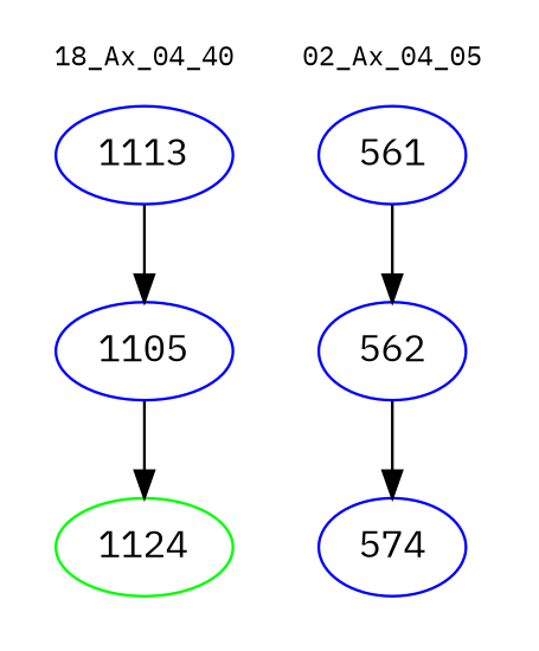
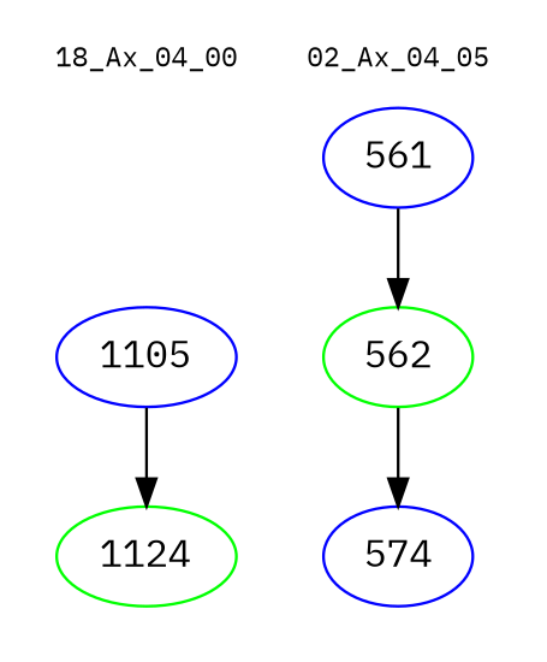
  digraph {
    fontname="IBM Plex Mono"
    node [color=blue fontname="IBM Plex Mono"]
    edge [color=black fontname="IBM Plex Mono"]
-   n1 [label=1113]
    n2 [label=1105]
    n3 [color=green label=1124]
    n4 [label=561]
-   n5 [label=562]
+   n5 [color=green label=562]
    n6 [label=574]
    subgraph cluster_1 {
      color=white
      fontsize=10
-     label="18_Ax_04_40"
-     n1
+     label="18_Ax_04_00"
      n2
      n3
    }
    subgraph cluster_2 {
      color=white
      fontsize=10
      label="02_Ax_04_05"
      n4
      n5
      n6
    }
-   n1 -> n2
    n2 -> n3
    n4 -> n5
    n5 -> n6
  }
